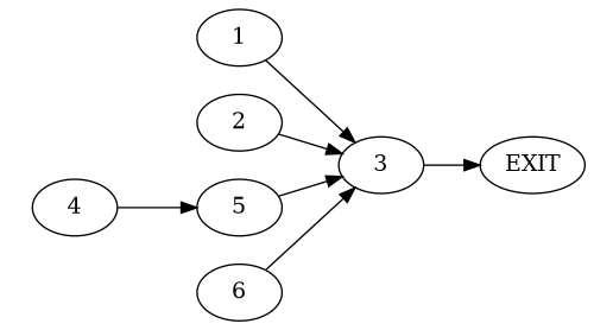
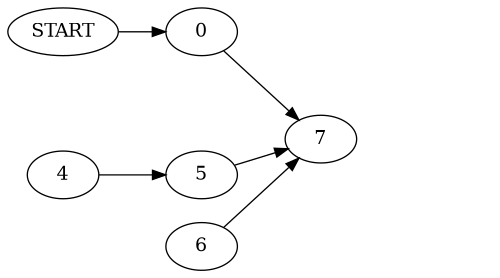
  digraph {
    rankdir=LR
-   1
-   3
-   n4 [label=EXIT]
-   2
+   n1 [label=START]
+   1 [label=0]
+   3 [label=7]
    4
    5
    6
+   n1 -> 1
    1 -> 3
-   3 -> n4
-   2 -> 3
    4 -> 5
    5 -> 3
    6 -> 3
  }
